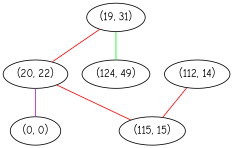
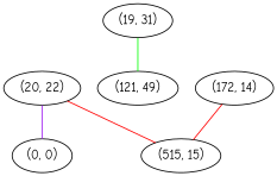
  graph {
    fontname="Comic Neue"
    node [fontname="Comic Neue"]
    edge [color=red fontname="Comic Neue" weight=1]
    n1 [label="(19, 31)"]
    n2 [label="(20, 22)"]
-   "(124, 49)"
-   "(115, 15)"
+   "(124, 49)" [label="(121, 49)"]
+   "(115, 15)" [label="(515, 15)"]
    "(0, 0)"
-   "(172, 14)" [label="(112, 14)"]
-   n1 -- n2
+   "(172, 14)"
    n1 -- "(124, 49)" [color=green weight=2]
    n2 -- "(115, 15)"
    n2 -- "(0, 0)" [color=purple weight=4]
    "(172, 14)" -- "(115, 15)"
  }
